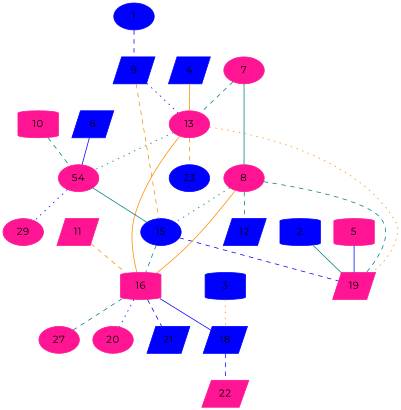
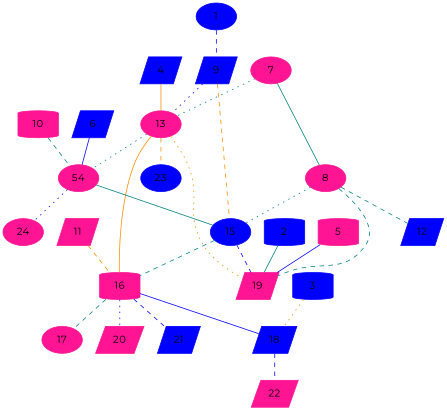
  graph {
    fontname=Montserrat
    node [color=deeppink fontname=Montserrat shape=parallelogram style=filled]
    edge [color=teal fontname=Montserrat style=dashed weight=1.0]
    1 [color=blue shape=ellipse]
    9 [color=blue]
    13 [shape=ellipse]
    15 [color=blue shape=ellipse]
    2 [color=blue shape=cylinder]
    19
    3 [color=blue shape=cylinder]
    18 [color=blue]
    22
    4 [color=blue]
    n11 [label=54 shape=ellipse]
    16 [shape=cylinder]
    23 [color=blue shape=ellipse]
    5 [shape=cylinder]
    6 [color=blue]
-   24 [shape=ellipse label=29]
+   24 [shape=ellipse]
    7 [shape=ellipse]
    8 [shape=ellipse]
    12 [color=blue]
-   17 [shape=ellipse label=27]
-   20 [shape=ellipse]
+   17 [shape=ellipse]
+   20
    21 [color=blue]
    10 [shape=cylinder]
    11
    1 -- 9 [color=blue]
    9 -- 13 [color=blue style=dotted]
    9 -- 15 [color=darkorange]
    13 -- 19 [color=darkorange style=dotted]
    13 -- n11 [style=dotted]
    13 -- 16 [color=darkorange style=solid weight=2.0]
    13 -- 23 [color=darkorange]
    15 -- 19 [color=blue]
    15 -- 16
    2 -- 19 [style=solid]
    3 -- 18 [color=darkorange style=dotted]
    18 -- 22 [color=blue]
    4 -- 13 [color=darkorange style=solid]
    n11 -- 15 [style=solid]
    n11 -- 24 [color=blue style=dotted]
    16 -- 18 [color=blue style=solid]
    16 -- 17
    16 -- 20 [color=blue style=dotted]
    16 -- 21 [color=blue]
    5 -- 19 [color=blue style=solid]
    6 -- n11 [color=blue style=solid]
-   7 -- 13
+   7 -- 13 [style=dotted]
    7 -- 8 [style=solid]
    8 -- 15 [style=dotted]
    8 -- 19
-   8 -- 16 [color=darkorange style=solid weight=2.0]
    8 -- 12
    10 -- n11
    11 -- 16 [color=darkorange]
  }
